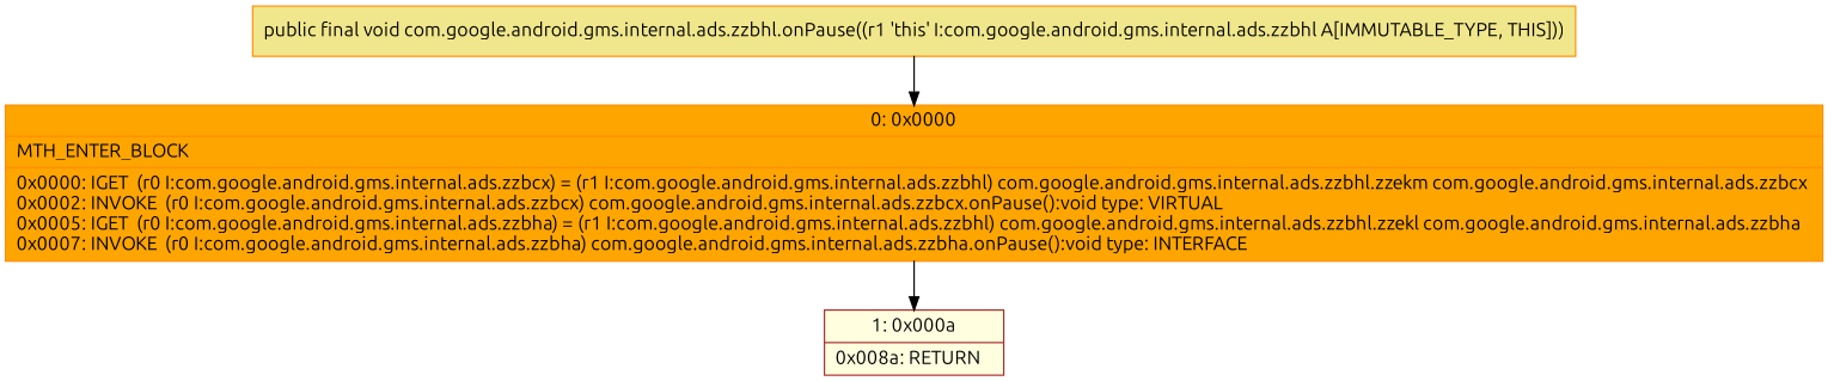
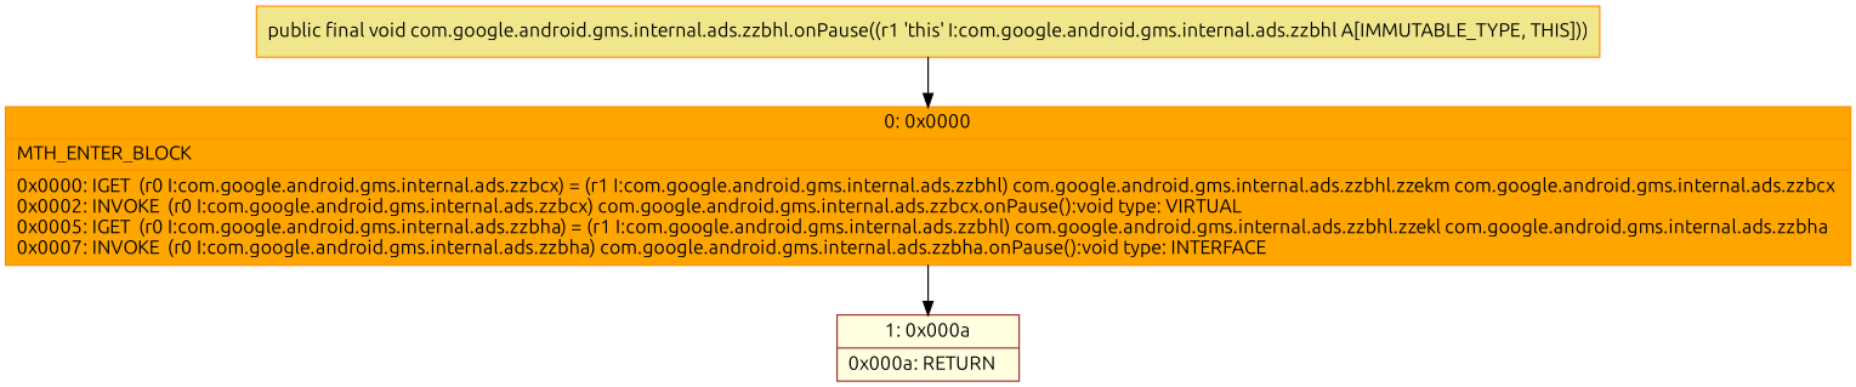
  digraph {
    fontname=Ubuntu
    node [shape=record style=filled color=darkorange fontname=Ubuntu]
    edge [fontname=Ubuntu]
    n1 [label="{0\:\ 0x0000|MTH_ENTER_BLOCK\l|0x0000: IGET  (r0 I:com.google.android.gms.internal.ads.zzbcx) = (r1 I:com.google.android.gms.internal.ads.zzbhl) com.google.android.gms.internal.ads.zzbhl.zzekm com.google.android.gms.internal.ads.zzbcx \l0x0002: INVOKE  (r0 I:com.google.android.gms.internal.ads.zzbcx) com.google.android.gms.internal.ads.zzbcx.onPause():void type: VIRTUAL \l0x0005: IGET  (r0 I:com.google.android.gms.internal.ads.zzbha) = (r1 I:com.google.android.gms.internal.ads.zzbhl) com.google.android.gms.internal.ads.zzbhl.zzekl com.google.android.gms.internal.ads.zzbha \l0x0007: INVOKE  (r0 I:com.google.android.gms.internal.ads.zzbha) com.google.android.gms.internal.ads.zzbha.onPause():void type: INTERFACE \l}" fillcolor=orange]
-   n2 [label="{1\:\ 0x000a|0x008a: RETURN   \l}" fillcolor=lightyellow color=brown]
+   n2 [label="{1\:\ 0x000a|0x000a: RETURN   \l}" fillcolor=lightyellow color=brown]
    n3 [label="{public final void com.google.android.gms.internal.ads.zzbhl.onPause((r1 'this' I:com.google.android.gms.internal.ads.zzbhl A[IMMUTABLE_TYPE, THIS])) }" fillcolor=khaki]
    n1 -> n2
    n3 -> n1
  }
